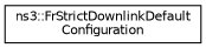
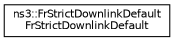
  digraph {
    rankdir=TB
-   n1 [color=black fillcolor=white fontname=Helvetica fontsize=10 height=0.2 label="ns3::FrStrictDownlinkDefault\lConfiguration" shape=record style=filled width=0.4]
+   n1 [color=black fillcolor=white fontname=Helvetica fontsize=10 height=0.2 label="ns3::FrStrictDownlinkDefault\lFrStrictDownlinkDefault" shape=record style=filled width=0.4]
  }
